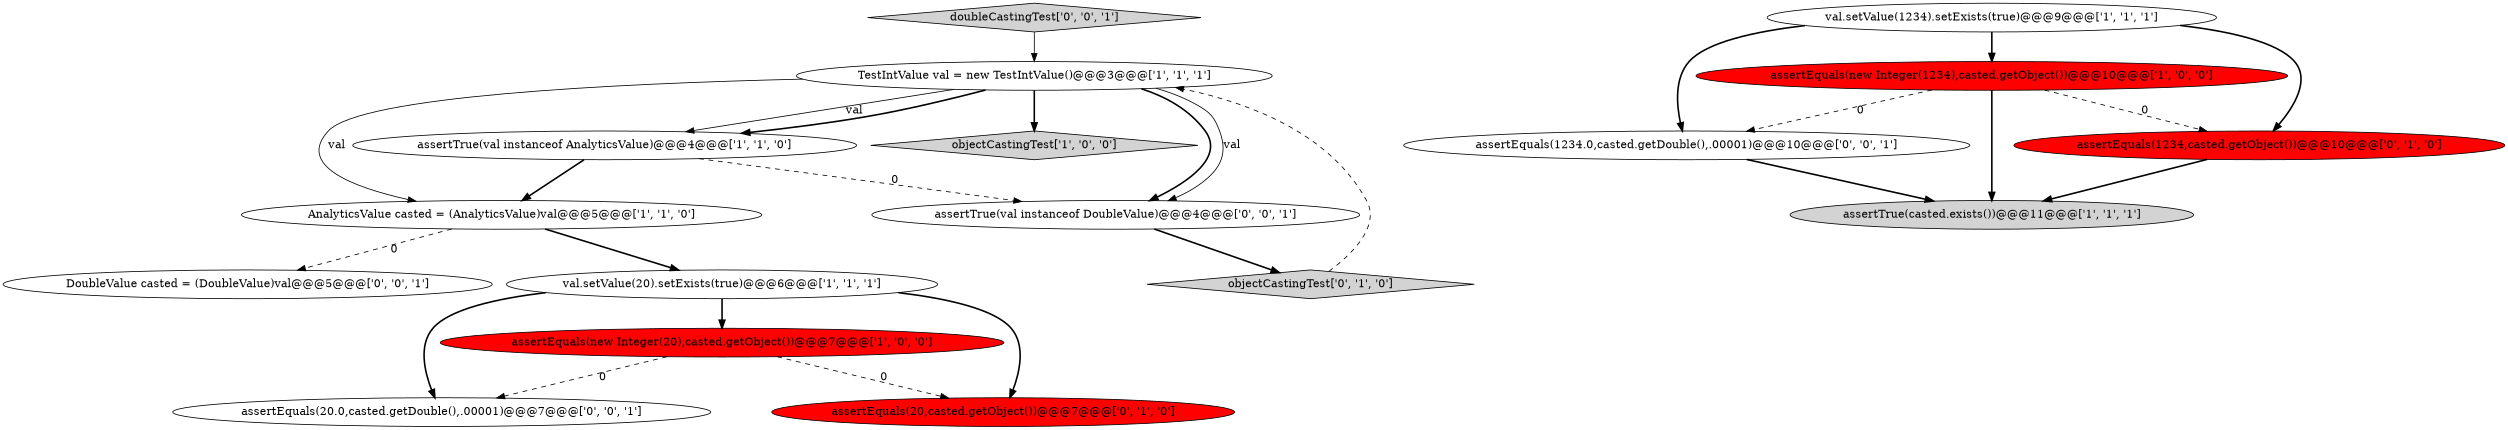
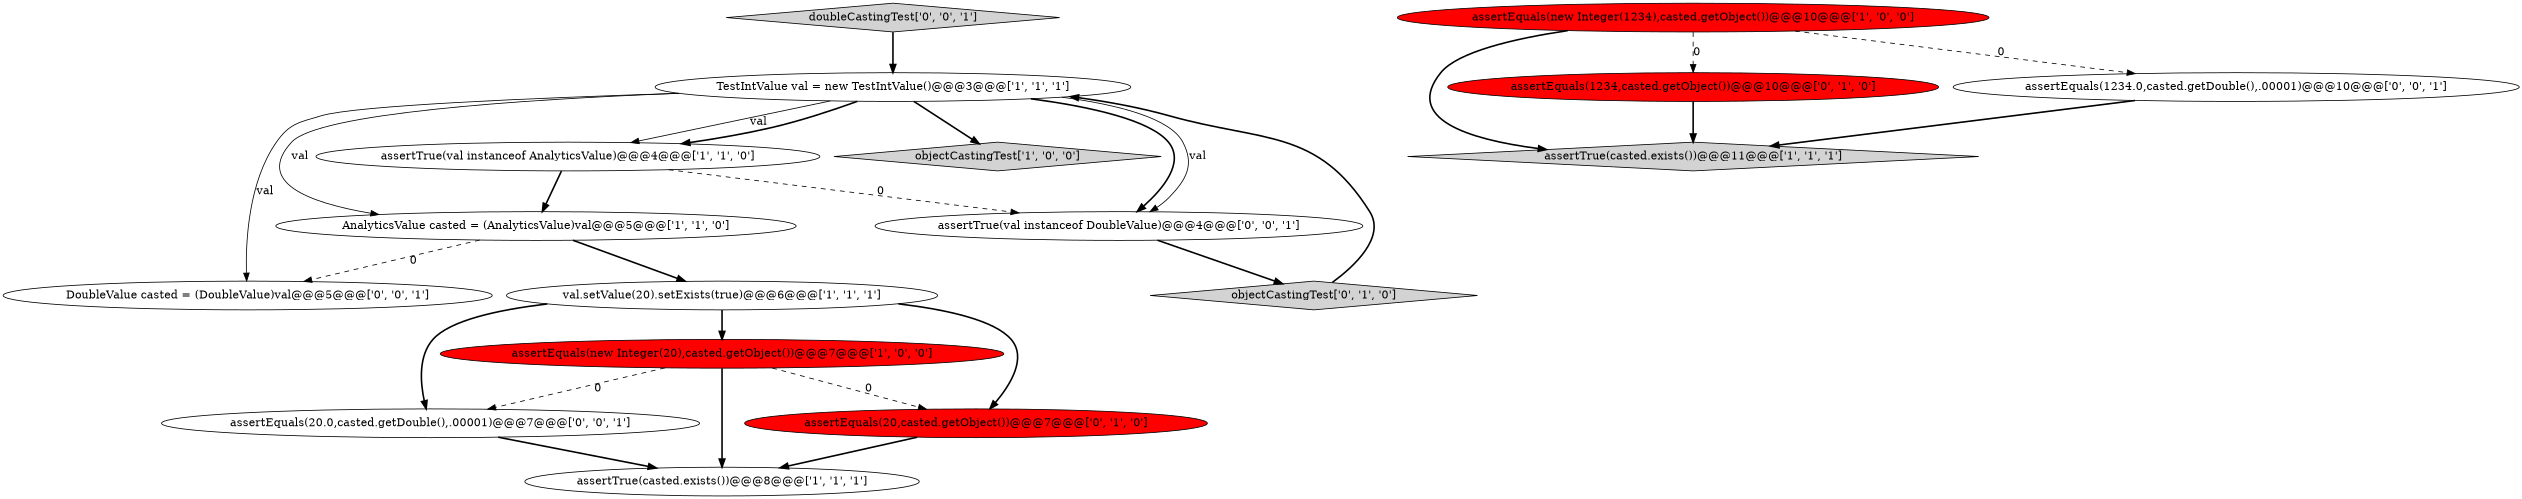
  digraph {
    node [fillcolor=white shape=ellipse style=filled]
    edge [style=bold]
    n1 [label="DoubleValue casted = (DoubleValue)val@@@5@@@['0', '0', '1']"]
    n2 [label="val.setValue(20).setExists(true)@@@6@@@['1', '1', '1']"]
    n3 [label="assertEquals(20.0,casted.getDouble(),.00001)@@@7@@@['0', '0', '1']"]
    n4 [fillcolor=red label="assertEquals(20,casted.getObject())@@@7@@@['0', '1', '0']"]
    n5 [fillcolor=red label="assertEquals(new Integer(20),casted.getObject())@@@7@@@['1', '0', '0']"]
    n6 [fillcolor=lightgray label="objectCastingTest['1', '0', '0']" shape=diamond]
    n7 [label="TestIntValue val = new TestIntValue()@@@3@@@['1', '1', '1']"]
    n8 [label="assertTrue(val instanceof DoubleValue)@@@4@@@['0', '0', '1']"]
    n9 [label="assertTrue(val instanceof AnalyticsValue)@@@4@@@['1', '1', '0']"]
    n10 [label="AnalyticsValue casted = (AnalyticsValue)val@@@5@@@['1', '1', '0']"]
+   n11 [label="assertTrue(casted.exists())@@@8@@@['1', '1', '1']"]
    n12 [fillcolor=lightgray label="objectCastingTest['0', '1', '0']" shape=diamond]
    n13 [fillcolor=red label="assertEquals(new Integer(1234),casted.getObject())@@@10@@@['1', '0', '0']"]
-   n14 [fillcolor=lightgray label="assertTrue(casted.exists())@@@11@@@['1', '1', '1']"]
+   n14 [fillcolor=lightgray label="assertTrue(casted.exists())@@@11@@@['1', '1', '1']" shape=diamond]
    n15 [fillcolor=red label="assertEquals(1234,casted.getObject())@@@10@@@['0', '1', '0']"]
    n16 [label="assertEquals(1234.0,casted.getDouble(),.00001)@@@10@@@['0', '0', '1']"]
-   n17 [label="val.setValue(1234).setExists(true)@@@9@@@['1', '1', '1']"]
    n18 [fillcolor=lightgray label="doubleCastingTest['0', '0', '1']" shape=diamond]
    n2 -> n3
    n2 -> n4
    n2 -> n5
+   n3 -> n11
+   n4 -> n11
    n5 -> n3 [label=0 style=dashed]
    n5 -> n4 [label=0 style=dashed]
+   n5 -> n11
+   n7 -> n1 [label=val style=solid]
    n7 -> n6
    n7 -> n8
    n7 -> n8 [label=val style=solid]
    n7 -> n9 [label=val style=solid]
    n7 -> n9
    n7 -> n10 [label=val style=solid]
    n8 -> n12
    n9 -> n8 [label=0 style=dashed]
    n9 -> n10
    n10 -> n1 [label=0 style=dashed]
    n10 -> n2
-   n12 -> n7 [style=dashed]
+   n12 -> n7
    n13 -> n14
    n13 -> n15 [label=0 style=dashed]
    n13 -> n16 [label=0 style=dashed]
    n15 -> n14
    n16 -> n14
-   n17 -> n13
-   n17 -> n15
-   n17 -> n16
-   n18 -> n7 [style=solid]
+   n18 -> n7
  }
